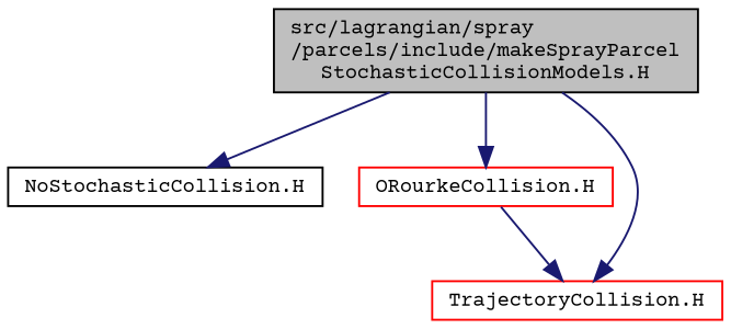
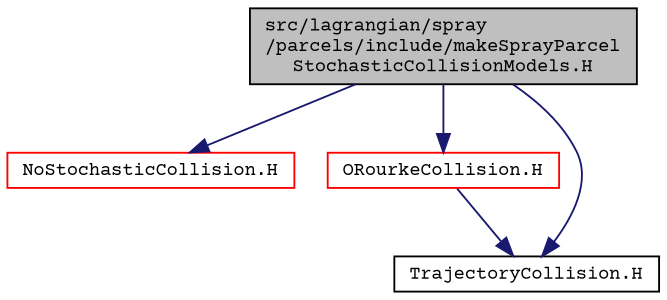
  digraph {
    fontname="Courier Prime"
    node [color=black fontname="Courier Prime" fontsize=10 shape=record]
    edge [color=midnightblue fontname="Courier Prime" fontsize=10 labelfontname=Helvetica labelfontsize=10 style=solid]
    n1 [fillcolor=grey75 fontcolor=black height=0.2 label="src/lagrangian/spray\l/parcels/include/makeSprayParcel\lStochasticCollisionModels.H" style=filled width=0.4]
-   n2 [height=0.2 label="NoStochasticCollision.H" width=0.4]
+   n2 [color=red height=0.2 label="NoStochasticCollision.H" width=0.4]
    n3 [color=red height=0.2 label="ORourkeCollision.H" width=0.4]
-   n4 [color=red height=0.2 label="TrajectoryCollision.H" width=0.4]
+   n4 [height=0.2 label="TrajectoryCollision.H" width=0.4]
    n1 -> n2
    n1 -> n3
    n1 -> n4
    n3 -> n4
  }
